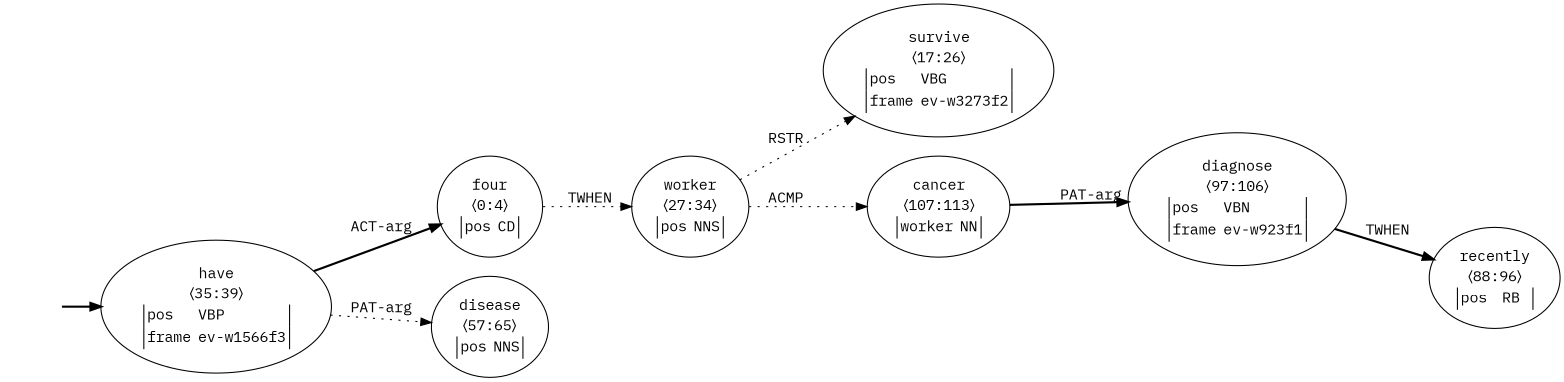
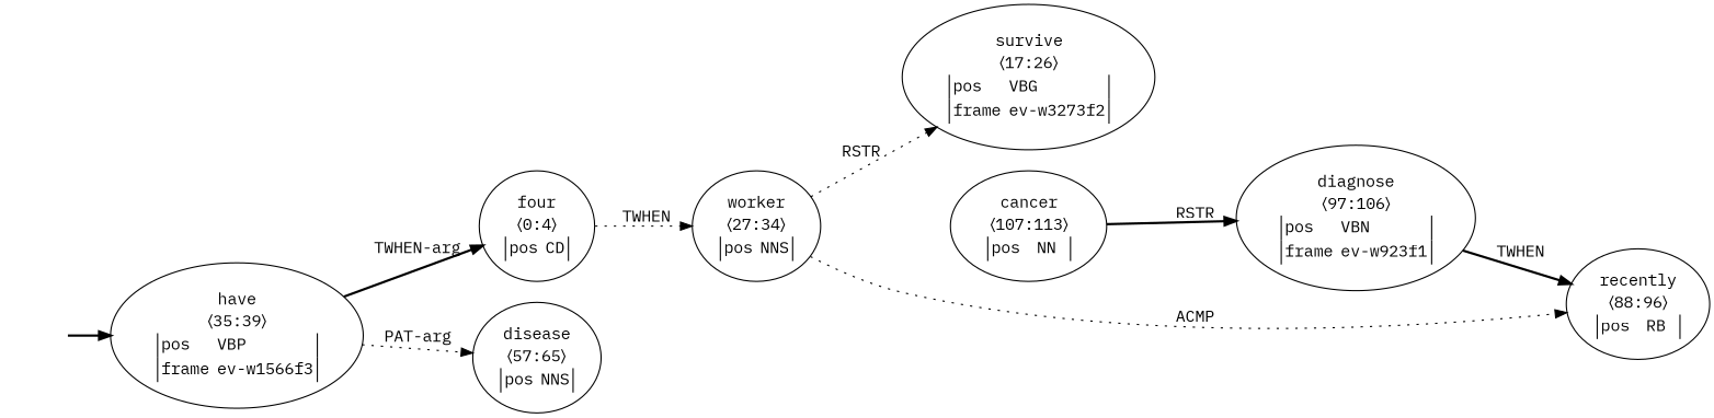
  digraph {
    fontname="IBM Plex Mono"
    rankdir=LR
    node [fontname="IBM Plex Mono"]
    edge [fontname="IBM Plex Mono" style=bold]
    top [style=invis]
    n2 [label=<<table align="center" border="0" cellspacing="0"><tr><td colspan="2">have</td></tr><tr><td colspan="2">〈35:39〉</td></tr><tr><td sides="l" border="1" align="left">pos</td><td sides="r" border="1" align="left">VBP</td></tr><tr><td sides="l" border="1" align="left">frame</td><td sides="r" border="1" align="left">ev-w1566f3</td></tr></table>>]
    n3 [label=<<table align="center" border="0" cellspacing="0"><tr><td colspan="2">four</td></tr><tr><td colspan="2">〈0:4〉</td></tr><tr><td sides="l" border="1" align="left">pos</td><td sides="r" border="1" align="left">CD</td></tr></table>>]
    n4 [label=<<table align="center" border="0" cellspacing="0"><tr><td colspan="2">disease</td></tr><tr><td colspan="2">〈57:65〉</td></tr><tr><td sides="l" border="1" align="left">pos</td><td sides="r" border="1" align="left">NNS</td></tr></table>>]
    n5 [label=<<table align="center" border="0" cellspacing="0"><tr><td colspan="2">worker</td></tr><tr><td colspan="2">〈27:34〉</td></tr><tr><td sides="l" border="1" align="left">pos</td><td sides="r" border="1" align="left">NNS</td></tr></table>>]
    n6 [label=<<table align="center" border="0" cellspacing="0"><tr><td colspan="2">survive</td></tr><tr><td colspan="2">〈17:26〉</td></tr><tr><td sides="l" border="1" align="left">pos</td><td sides="r" border="1" align="left">VBG</td></tr><tr><td sides="l" border="1" align="left">frame</td><td sides="r" border="1" align="left">ev-w3273f2</td></tr></table>>]
-   n7 [label=<<table align="center" border="0" cellspacing="0"><tr><td colspan="2">cancer</td></tr><tr><td colspan="2">〈107:113〉</td></tr><tr><td sides="l" border="1" align="left">worker</td><td sides="r" border="1" align="left">NN</td></tr></table>>]
+   n7 [label=<<table align="center" border="0" cellspacing="0"><tr><td colspan="2">cancer</td></tr><tr><td colspan="2">〈107:113〉</td></tr><tr><td sides="l" border="1" align="left">pos</td><td sides="r" border="1" align="left">NN</td></tr></table>>]
    n8 [label=<<table align="center" border="0" cellspacing="0"><tr><td colspan="2">diagnose</td></tr><tr><td colspan="2">〈97:106〉</td></tr><tr><td sides="l" border="1" align="left">pos</td><td sides="r" border="1" align="left">VBN</td></tr><tr><td sides="l" border="1" align="left">frame</td><td sides="r" border="1" align="left">ev-w923f1</td></tr></table>>]
    n9 [label=<<table align="center" border="0" cellspacing="0"><tr><td colspan="2">recently</td></tr><tr><td colspan="2">〈88:96〉</td></tr><tr><td sides="l" border="1" align="left">pos</td><td sides="r" border="1" align="left">RB</td></tr></table>>]
    top -> n2
-   n2 -> n3 [label="ACT-arg"]
+   n2 -> n3 [label="TWHEN-arg"]
    n2 -> n4 [label="PAT-arg" style=dotted]
    n3 -> n5 [label=TWHEN style=dotted]
    n5 -> n6 [label=RSTR style=dotted]
-   n5 -> n7 [label=ACMP style=dotted]
-   n7 -> n8 [label="PAT-arg"]
+   n5 -> n9 [label=ACMP style=dotted]
+   n7 -> n8 [label=RSTR]
    n8 -> n9 [label=TWHEN]
  }
